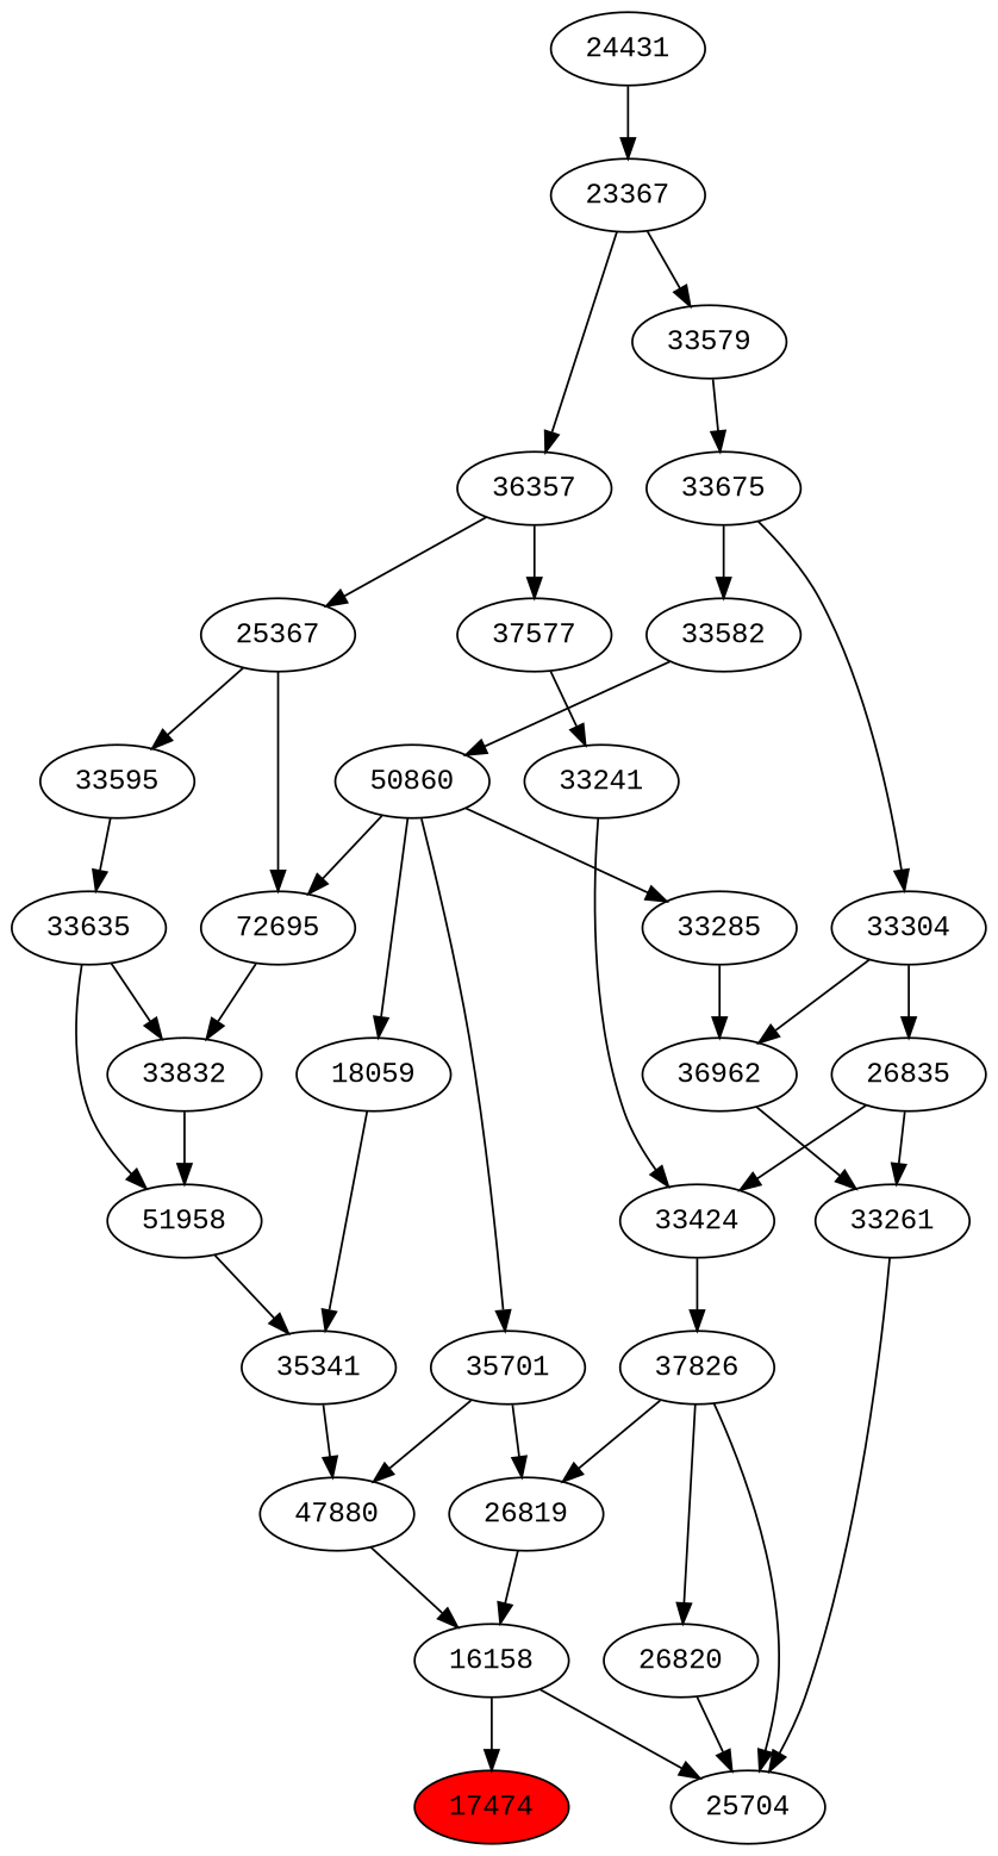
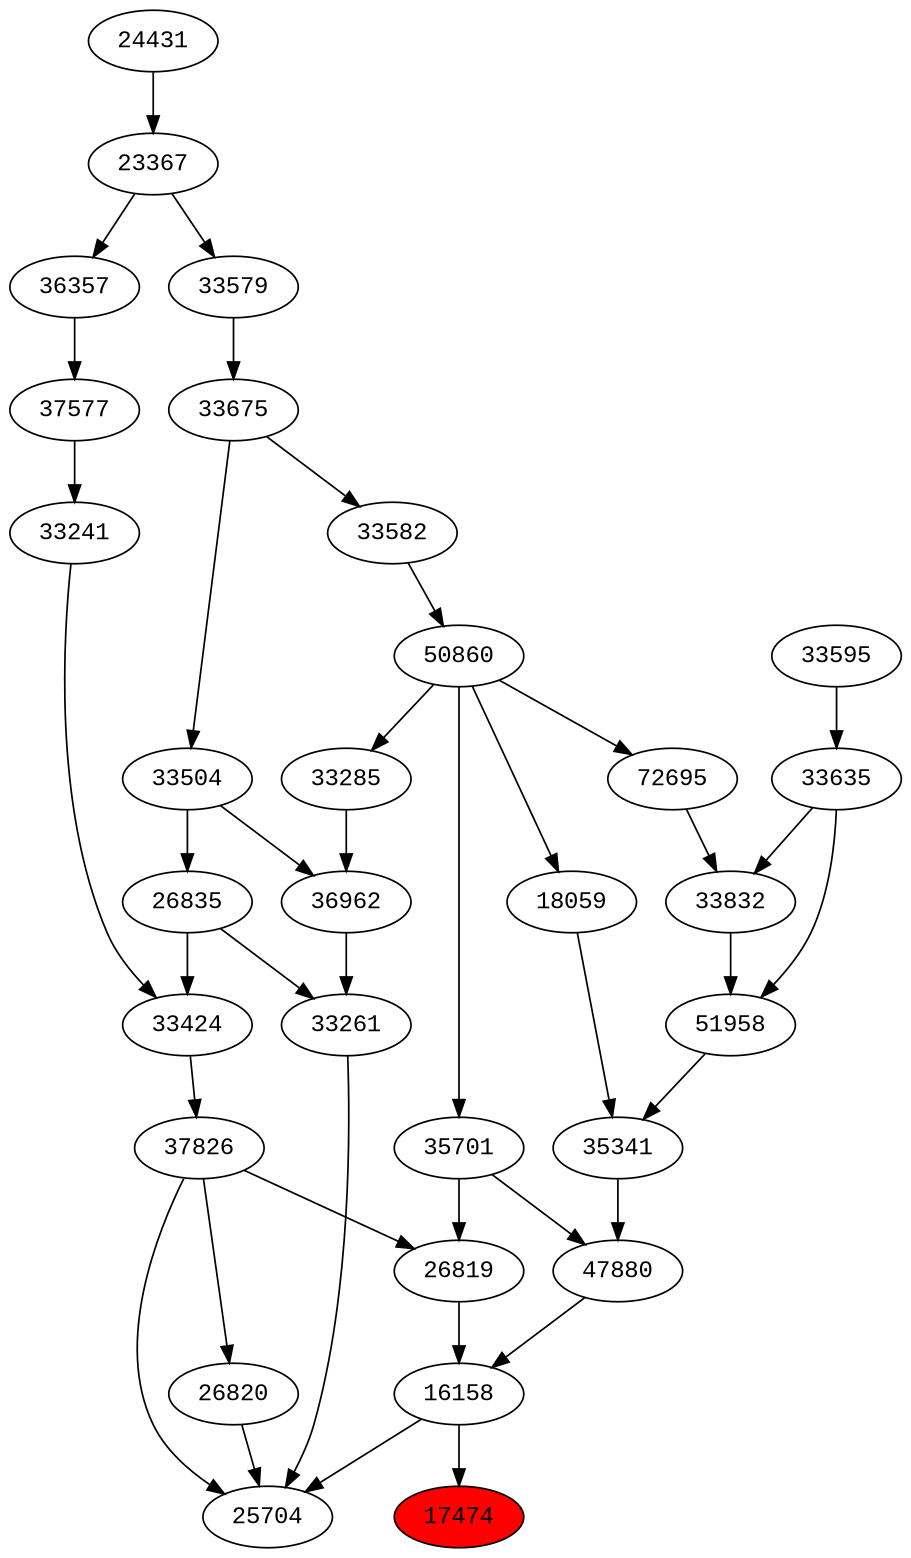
  strict digraph {
    fontname="Liberation Mono"
    node [fontname="Liberation Mono"]
    edge [fontname="Liberation Mono"]
    n1 [fillcolor=red label=17474 style=filled]
    n2 [label=16158]
    n3 [label=25704]
    n4 [label=47880]
    n5 [label=26819]
    n6 [label=35701]
    n7 [label=35341]
    n8 [label=37826]
    n9 [label=26820]
    n10 [label=33261]
    n11 [label=50860]
    n12 [label=18059]
    n13 [label=33285]
    n14 [label=72695]
    n15 [label=36962]
    n16 [label=33832]
    n17 [label=51958]
    n18 [label=33424]
    n19 [label=26835]
    n20 [label=33582]
    n21 [label=33635]
    n22 [label=33241]
-   n23 [label=33304]
+   n23 [label=33504]
    n24 [label=33675]
    n25 [label=33595]
    n26 [label=37577]
    n27 [label=33579]
-   n28 [label=25367]
    n29 [label=36357]
    n30 [label=23367]
    n31 [label=24431]
    n2 -> n1
    n2 -> n3
    n4 -> n2
    n5 -> n2
    n6 -> n4
    n6 -> n5
    n7 -> n4
    n8 -> n3
    n8 -> n5
    n8 -> n9
    n9 -> n3
    n10 -> n3
    n11 -> n6
    n11 -> n12
    n11 -> n13
    n11 -> n14
    n12 -> n7
    n13 -> n15
    n14 -> n16
    n15 -> n10
    n16 -> n17
    n17 -> n7
    n18 -> n8
    n19 -> n10
    n19 -> n18
    n20 -> n11
    n21 -> n16
    n21 -> n17
    n22 -> n18
    n23 -> n15
    n23 -> n19
    n24 -> n20
    n24 -> n23
    n25 -> n21
    n26 -> n22
    n27 -> n24
-   n28 -> n14
-   n28 -> n25
    n29 -> n26
-   n29 -> n28
    n30 -> n27
    n30 -> n29
    n31 -> n30
  }
